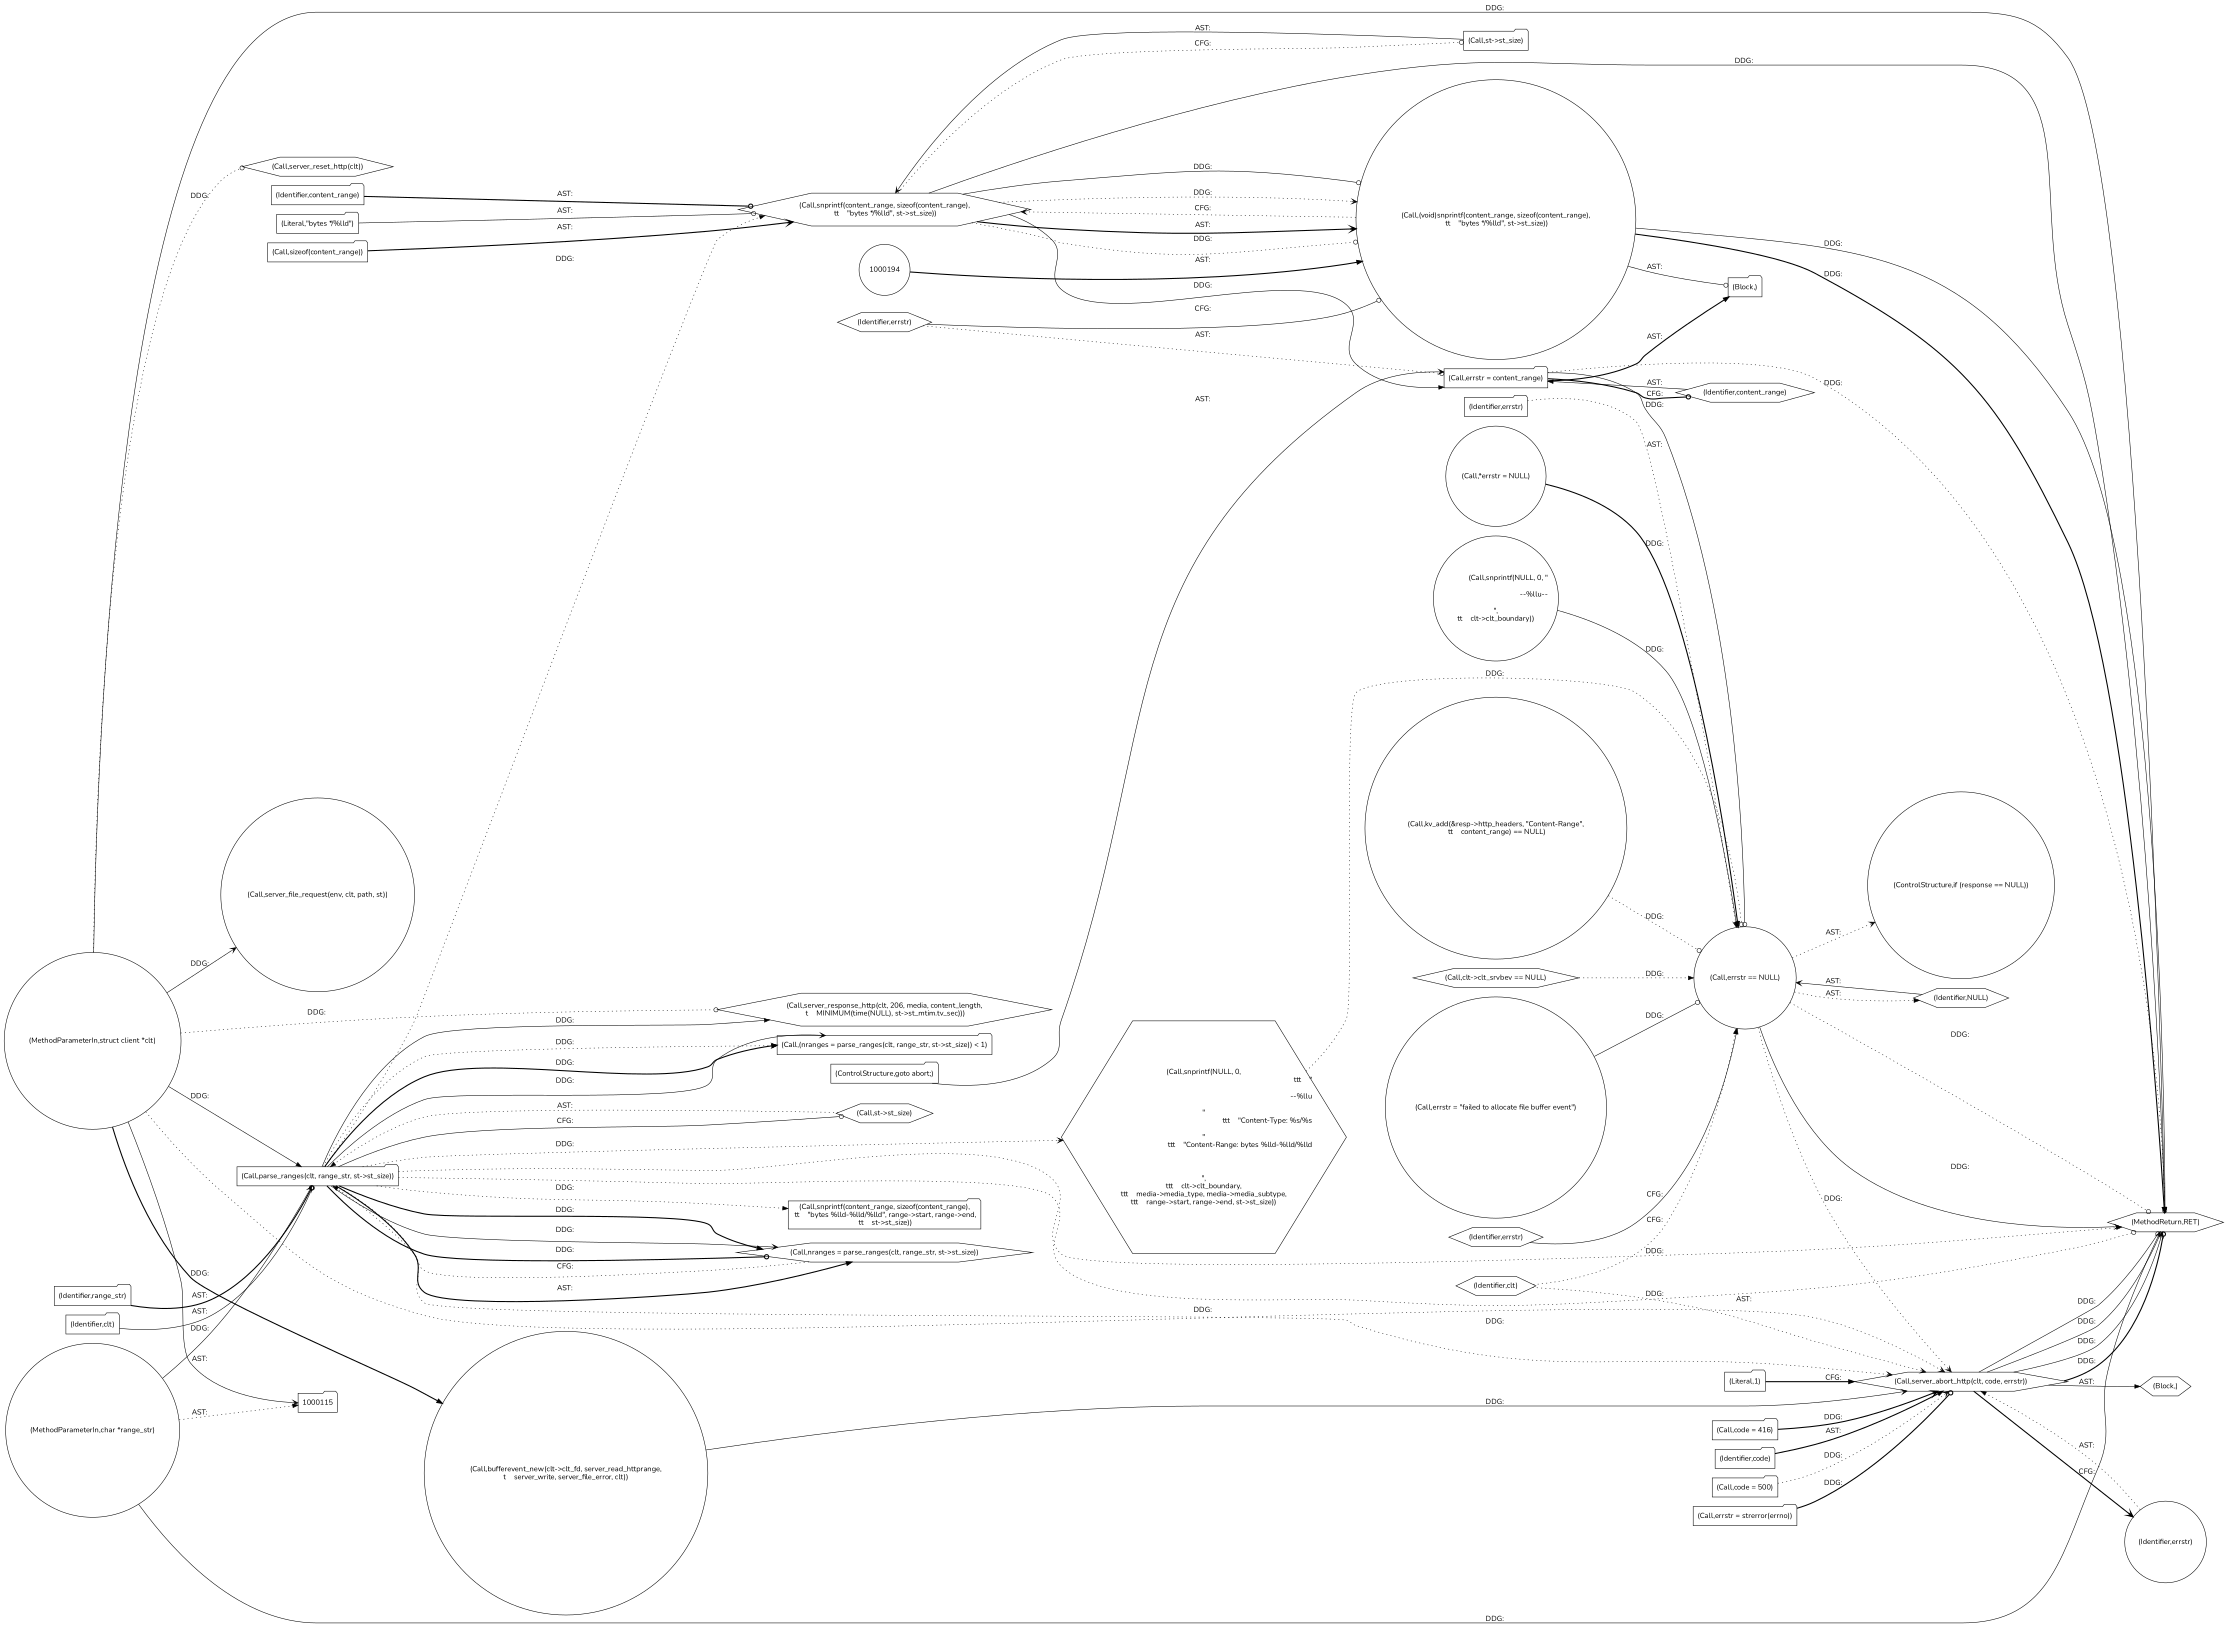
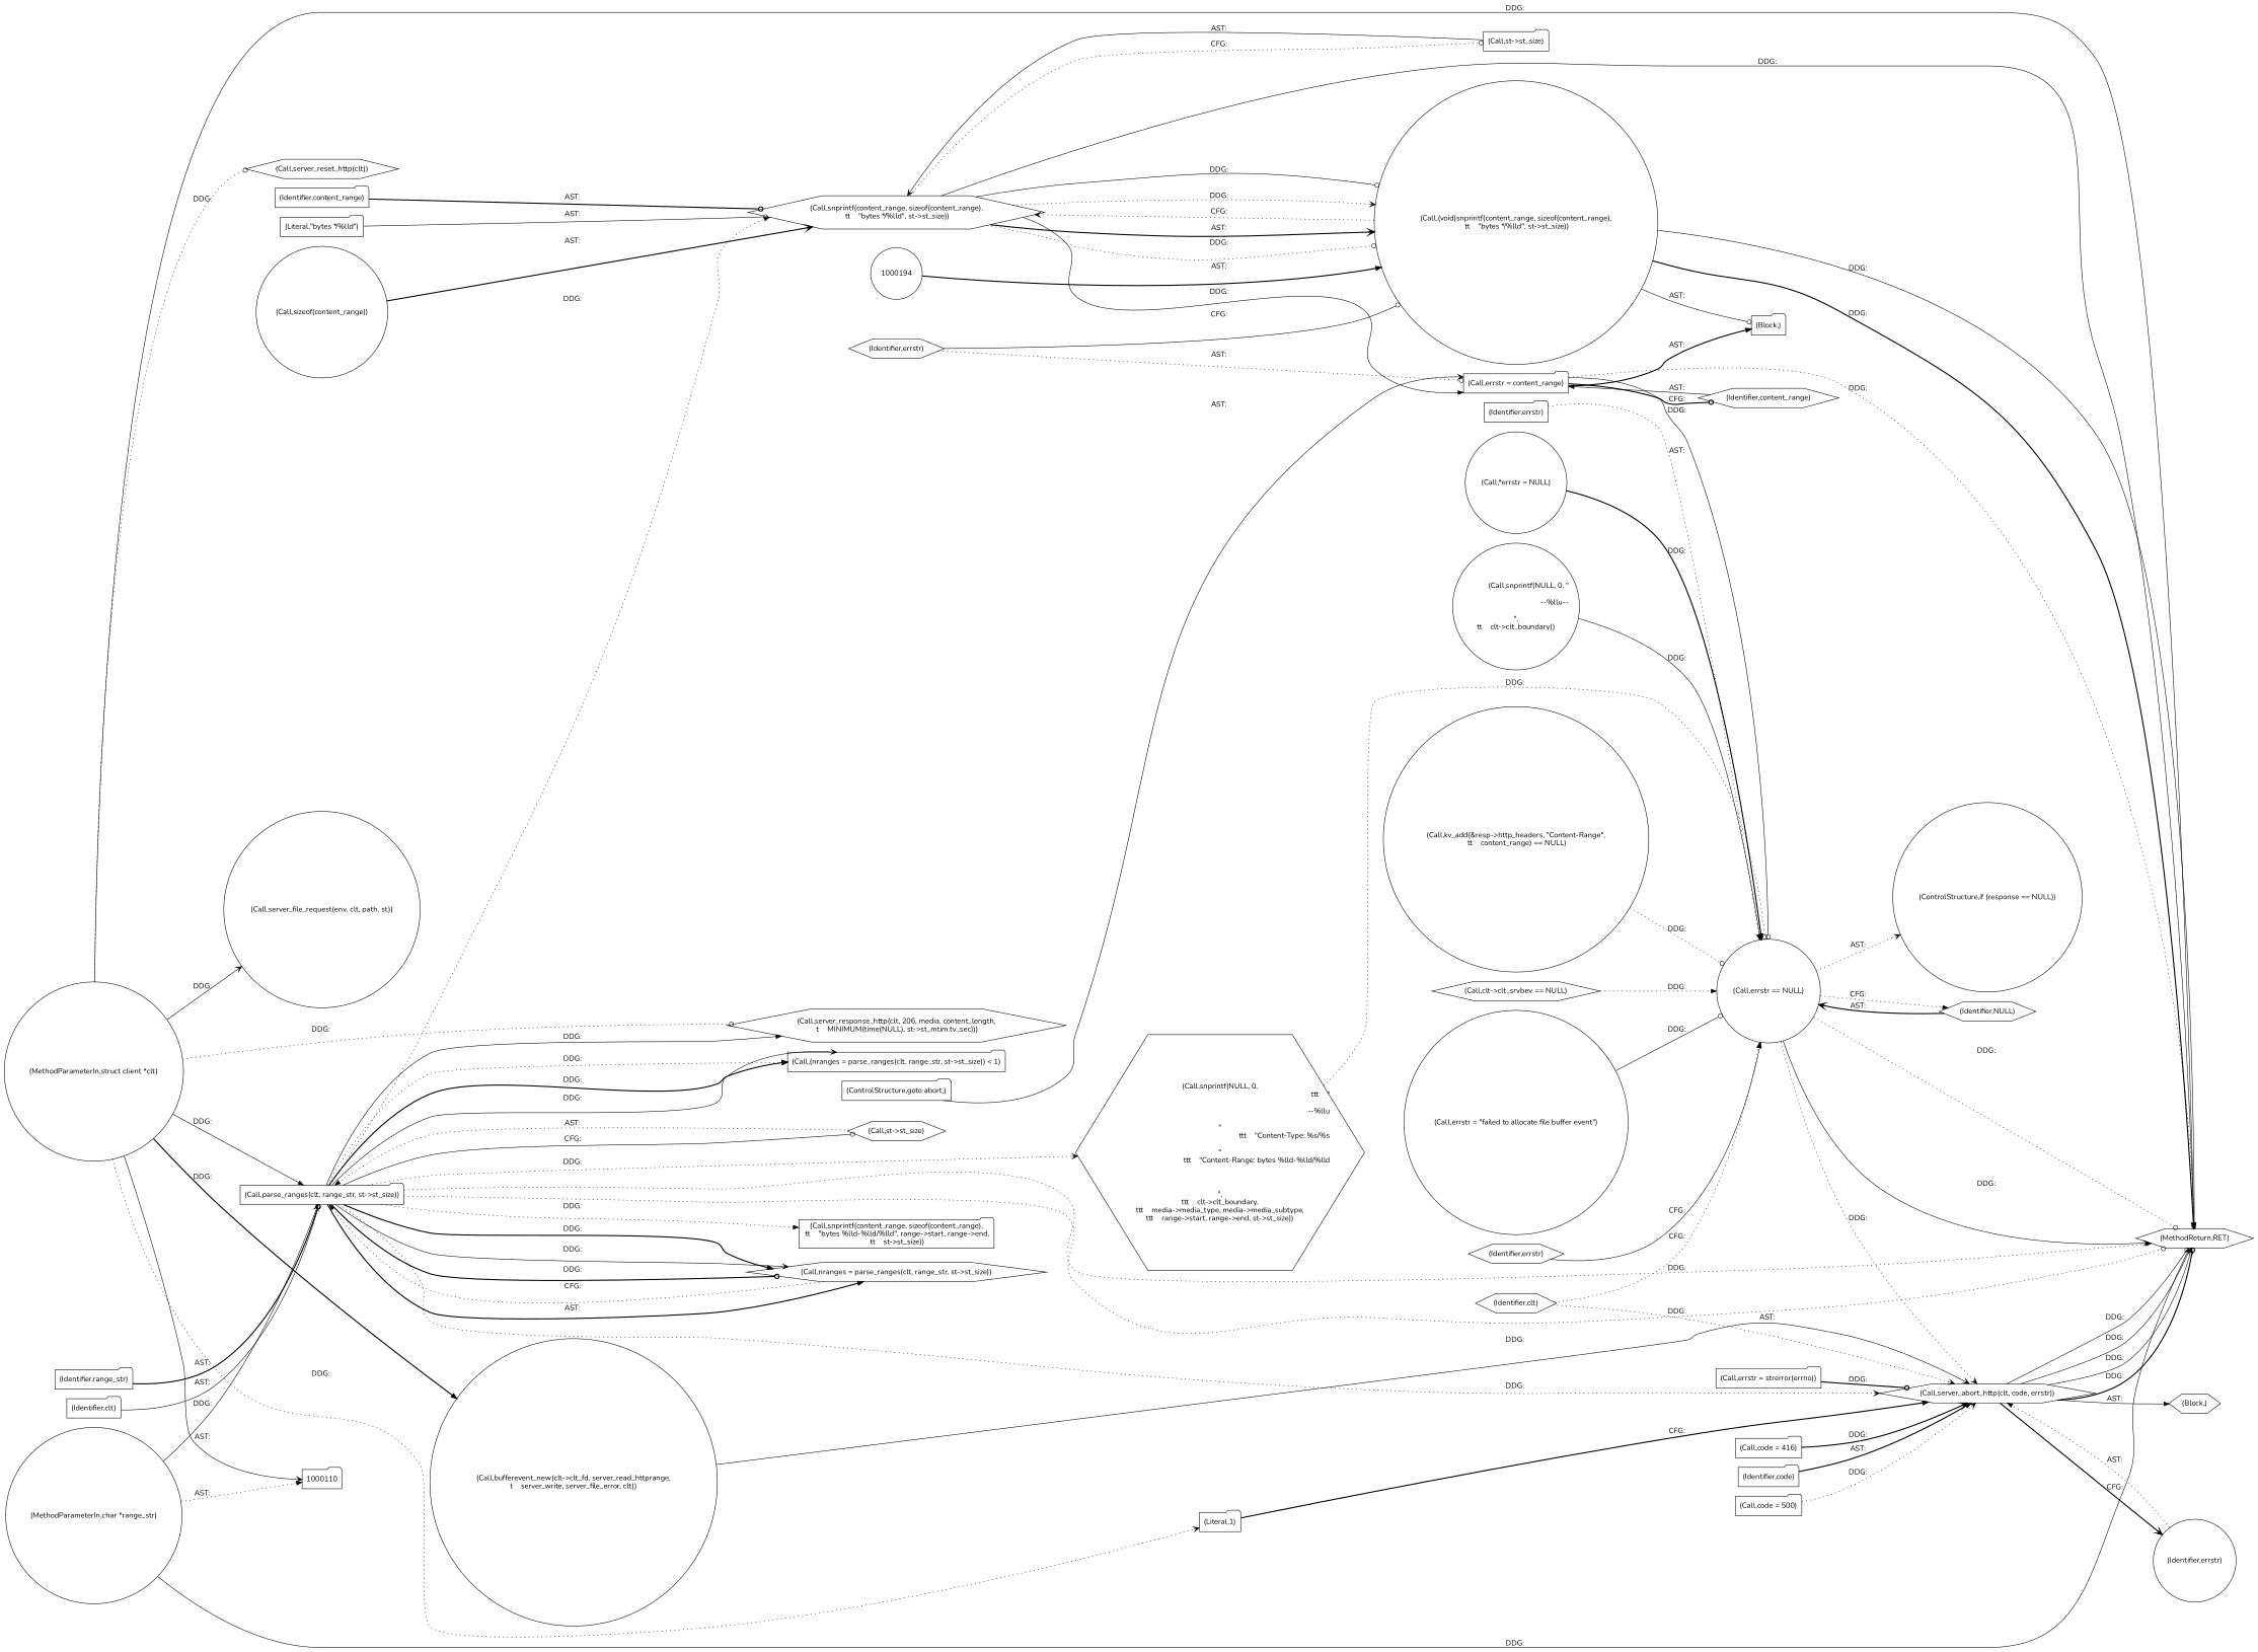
  digraph {
    fontname=Nunito
    rankdir=LR
    node [fontname=Nunito shape=folder]
    edge [arrowhead=normal fontname=Nunito style=solid]
    n1 [label="(Call,snprintf(content_range, sizeof(content_range),\n \t\t    \"bytes */%lld\", st->st_size))" shape=hexagon]
    n2 [label="(Call,(void)snprintf(content_range, sizeof(content_range),\n \t\t    \"bytes */%lld\", st->st_size))" shape=circle]
    n3 [label="(Call,errstr = content_range)"]
    n4 [label="(Call,st->st_size)"]
    n5 [label="(MethodReturn,RET)" shape=hexagon]
    n6 [label="(Block,)"]
    n7 [label="(Call,errstr == NULL)" shape=circle]
    n8 [label="(Identifier,content_range)" shape=hexagon]
    n9 [label="(Call,parse_ranges(clt, range_str, st->st_size))"]
    n10 [label="(Call,server_abort_http(clt, code, errstr))" shape=hexagon]
    n11 [label="(Call,snprintf(content_range, sizeof(content_range),\n \t\t    \"bytes %lld-%lld/%lld\", range->start, range->end,\n \t\t    st->st_size))"]
    n12 [label="(Call,nranges = parse_ranges(clt, range_str, st->st_size))" shape=hexagon]
    n13 [label="(Call,snprintf(NULL, 0,\n\t\t\t    \"\r\n--%llu\r\n\"\n\t\t\t    \"Content-Type: %s/%s\r\n\"\n \t\t\t    \"Content-Range: bytes %lld-%lld/%lld\r\n\r\n\",\n\t\t\t    clt->clt_boundary,\n\t\t\t    media->media_type, media->media_subtype,\n\t\t\t    range->start, range->end, st->st_size))" shape=hexagon]
    n14 [label="(Call,server_response_http(clt, 206, media, content_length,\n \t    MINIMUM(time(NULL), st->st_mtim.tv_sec)))" shape=hexagon]
    n15 [label="(Call,(nranges = parse_ranges(clt, range_str, st->st_size)) < 1)"]
    n16 [label="(Call,st->st_size)" shape=hexagon]
    n17 [label="(Block,)" shape=hexagon]
    n18 [label="(Identifier,errstr)" shape=circle]
    n19 [label="(MethodParameterIn,struct client *clt)" shape=circle]
    n20 [label="(Call,bufferevent_new(clt->clt_fd, server_read_httprange,\n\t    server_write, server_file_error, clt))" shape=circle]
    n21 [label="(Call,server_reset_http(clt))" shape=hexagon]
    n22 [label="(Call,server_file_request(env, clt, path, st))" shape=circle]
-   1000110 [label=1000115]
+   1000110
    n24 [label="(MethodParameterIn,char *range_str)" shape=circle]
    n25 [label="(Identifier,NULL)" shape=hexagon]
    n26 [label="(ControlStructure,if (response == NULL))" shape=circle]
-   n27 [label="(Call,sizeof(content_range))"]
+   n27 [label="(Call,sizeof(content_range))" shape=circle]
    n28 [label="(Identifier,content_range)"]
    n29 [label="(Call,kv_add(&resp->http_headers, \"Content-Range\",\n \t\t    content_range) == NULL)" shape=circle]
    n30 [label="(ControlStructure,goto abort;)"]
    n31 [label="(Literal,1)"]
    n32 [label="(Identifier,errstr)" shape=hexagon]
    n33 [label="(Call,clt->clt_srvbev == NULL)" shape=hexagon]
    n34 [label="(Identifier,range_str)"]
    n35 [label="(Call,code = 416)"]
    n36 [label="(Identifier,clt)" shape=hexagon]
    n37 [label="(Identifier,clt)"]
    n38 [label="(Call,errstr = \"failed to allocate file buffer event\")" shape=circle]
    n39 [label="(Identifier,errstr)" shape=hexagon]
    n40 [label="(Identifier,errstr)"]
    n41 [label="(Identifier,code)"]
    n42 [label="(Call,*errstr = NULL)" shape=circle]
    n43 [label="(Call,snprintf(NULL, 0, \"\r\n--%llu--\r\n\",\n\t\t    clt->clt_boundary))" shape=circle]
    n44 [label="(Call,code = 500)"]
    n45 [label="(Call,errstr = strerror(errno))"]
    n46 [label="(Literal,\"bytes */%lld\")"]
    1000194 [shape=circle]
    n1 -> n2 [arrowhead=vee label="AST: " style=bold]
    n1 -> n2 [arrowhead=odot label="DDG: " style=dotted]
    n1 -> n2 [arrowhead=odot label="DDG: "]
    n1 -> n2 [arrowhead=vee label="DDG: " style=dotted]
    n1 -> n3 [label="DDG: "]
    n1 -> n4 [arrowhead=odot label="CFG: " style=dotted]
    n1 -> n5 [arrowhead=odot label="DDG: "]
    n2 -> n1 [arrowhead=vee label="CFG: " style=dotted]
    n2 -> n5 [label="DDG: " style=bold]
    n2 -> n5 [label="DDG: "]
    n2 -> n6 [arrowhead=odot label="AST: "]
    n3 -> n5 [label="DDG: " style=dotted]
    n3 -> n6 [label="AST: " style=bold]
    n3 -> n7 [arrowhead=odot label="DDG: "]
    n3 -> n8 [arrowhead=odot label="CFG: " style=bold]
    n4 -> n1 [arrowhead=vee label="AST: "]
    n7 -> n5 [arrowhead=odot label="DDG: " style=dotted]
    n7 -> n5 [arrowhead=vee label="DDG: "]
    n7 -> n10 [arrowhead=vee label="DDG: " style=dotted]
-   n7 -> n25 [label="AST: " style=dotted]
+   n7 -> n25 [label="CFG: " style=dotted]
    n7 -> n26 [arrowhead=vee label="AST: " style=dotted]
    n8 -> n3 [label="AST: "]
    n9 -> n1 [label="DDG: " style=dotted]
    n9 -> n5 [label="DDG: " style=dotted]
    n9 -> n5 [arrowhead=odot label="DDG: " style=dotted]
    n9 -> n10 [arrowhead=vee label="DDG: " style=dotted]
    n9 -> n11 [label="DDG: " style=dotted]
    n9 -> n12 [label="AST: " style=bold]
    n9 -> n12 [label="DDG: " style=bold]
    n9 -> n12 [arrowhead=vee label="DDG: "]
    n9 -> n12 [arrowhead=odot label="DDG: " style=bold]
    n9 -> n13 [arrowhead=vee label="DDG: " style=dotted]
    n9 -> n14 [label="DDG: "]
    n9 -> n15 [arrowhead=vee label="DDG: "]
    n9 -> n15 [arrowhead=vee label="DDG: " style=dotted]
    n9 -> n15 [label="DDG: " style=bold]
    n9 -> n16 [arrowhead=odot label="CFG: "]
    n10 -> n5 [arrowhead=odot label="DDG: "]
    n10 -> n5 [arrowhead=vee label="DDG: "]
    n10 -> n5 [arrowhead=odot label="DDG: " style=bold]
    n10 -> n5 [arrowhead=odot label="DDG: "]
    n10 -> n17 [label="AST: "]
    n10 -> n18 [arrowhead=vee label="CFG: " style=bold]
    n12 -> n9 [label="CFG: " style=dotted]
    n13 -> n7 [arrowhead=odot label="DDG: " style=dotted]
    n16 -> n9 [label="AST: " style=dotted]
    n18 -> n10 [label="AST: " style=dotted]
    n19 -> n5 [label="DDG: "]
    n19 -> n9 [label="DDG: "]
-   n19 -> n10 [arrowhead=vee label="DDG: " style=dotted]
+   n19 -> n31 [arrowhead=vee label="DDG: " style=dotted]
    n19 -> n14 [arrowhead=odot label="DDG: " style=dotted]
    n19 -> n20 [label="DDG: " style=bold]
    n19 -> n21 [arrowhead=odot label="DDG: " style=dotted]
    n19 -> n22 [arrowhead=vee label="DDG: "]
    n19 -> 1000110 [arrowhead=vee label="AST: "]
    n20 -> n10 [arrowhead=vee label="DDG: "]
    n24 -> n5 [arrowhead=vee label="DDG: "]
    n24 -> n9 [arrowhead=vee label="DDG: "]
    n24 -> 1000110 [label="AST: " style=dotted]
-   n25 -> n7 [arrowhead=vee label="AST: "]
+   n25 -> n7 [arrowhead=vee label="AST: " style=bold]
    n27 -> n1 [arrowhead=vee label="AST: " style=bold]
    n28 -> n1 [arrowhead=odot label="AST: " style=bold]
    n29 -> n7 [arrowhead=odot label="DDG: " style=dotted]
    n30 -> n3 [arrowhead=vee label="AST: "]
    n31 -> n10 [label="CFG: " style=bold]
    n32 -> n2 [arrowhead=odot label="CFG: "]
    n32 -> n3 [arrowhead=odot label="AST: " style=dotted]
    n33 -> n7 [label="DDG: " style=dotted]
    n34 -> n9 [arrowhead=odot label="AST: " style=bold]
    n35 -> n10 [arrowhead=vee label="DDG: " style=bold]
    n36 -> n7 [label="CFG: " style=dotted]
    n36 -> n10 [arrowhead=vee label="AST: " style=dotted]
    n37 -> n9 [arrowhead=odot label="AST: "]
    n38 -> n7 [arrowhead=odot label="DDG: "]
    n39 -> n7 [label="CFG: "]
    n40 -> n7 [arrowhead=vee label="AST: " style=dotted]
    n41 -> n10 [label="AST: " style=bold]
    n42 -> n7 [label="DDG: " style=bold]
    n43 -> n7 [label="DDG: "]
    n44 -> n10 [arrowhead=vee label="DDG: " style=dotted]
    n45 -> n10 [arrowhead=odot label="DDG: " style=bold]
    n46 -> n1 [arrowhead=odot label="AST: "]
    1000194 -> n2 [label="AST: " style=bold]
  }
